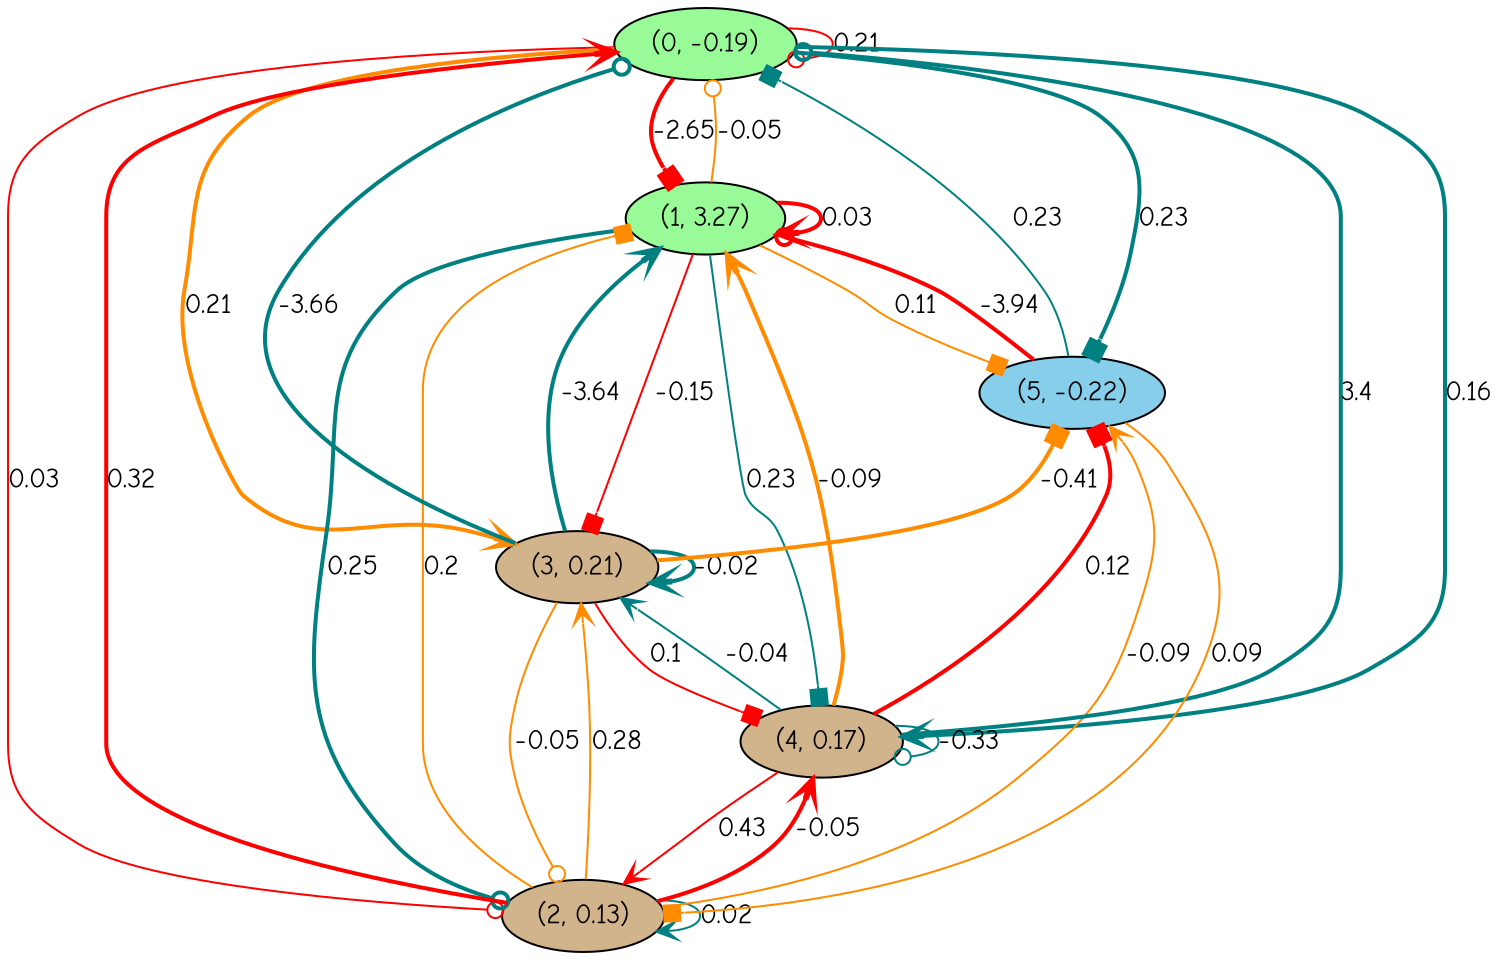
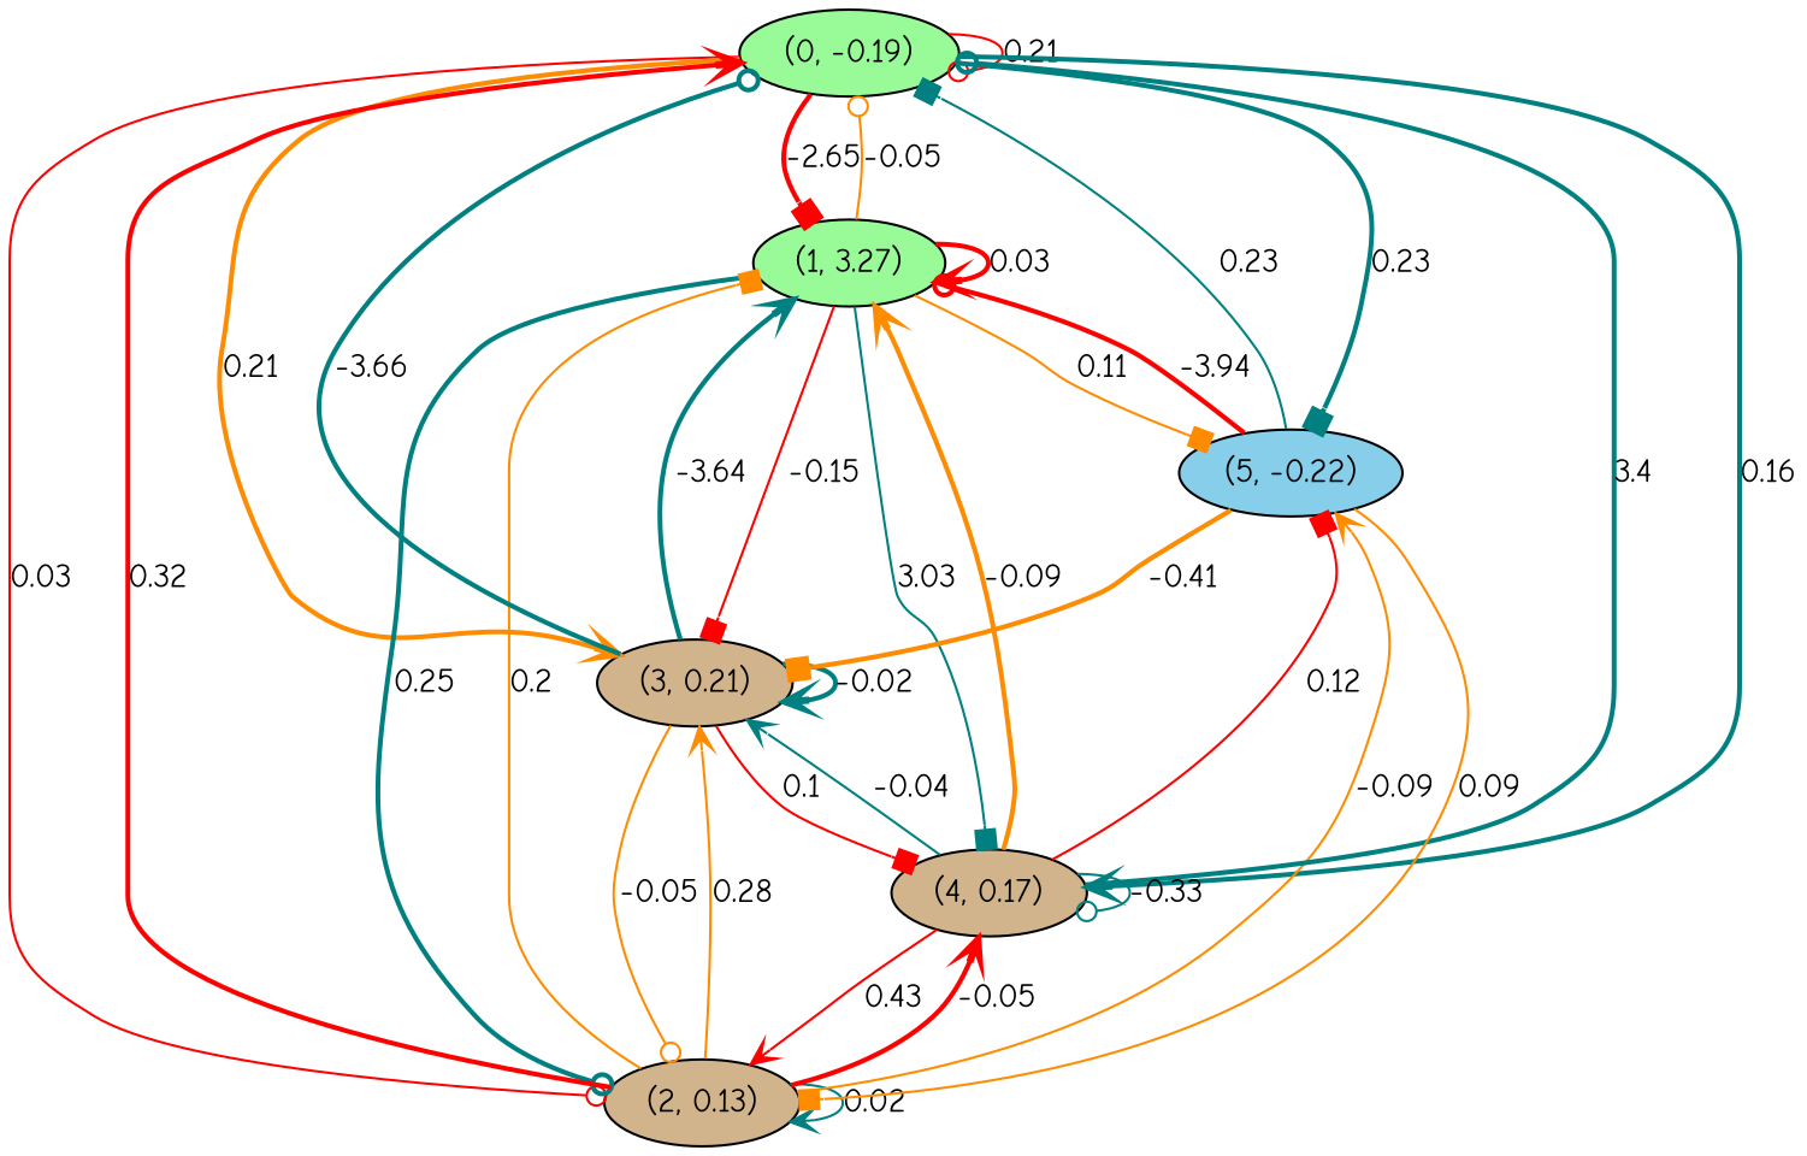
  digraph {
    fontname="Comic Neue"
    node [fillcolor=tan fontname="Comic Neue" style=filled]
    edge [arrowhead=vee color=teal fontname="Comic Neue" style=solid]
    n1 [fillcolor=palegreen label="(0, -0.19)"]
    n2 [fillcolor=palegreen label="(1, 3.27)"]
    n3 [label="(2, 0.13)"]
    n4 [label="(3, 0.21)"]
    n5 [label="(4, 0.17)"]
    n6 [fillcolor=skyblue label="(5, -0.22)"]
    n1 -> n1 [arrowhead=odot color=red label=0.21]
    n1 -> n2 [arrowhead=box color=red label=-2.65 style=bold]
    n1 -> n3 [arrowhead=odot color=red label=0.03]
    n1 -> n4 [color=darkorange label=0.21 style=bold]
    n1 -> n5 [label=0.16 style=bold]
    n1 -> n6 [arrowhead=box label=0.23 style=bold]
    n2 -> n1 [arrowhead=odot color=darkorange label=-0.05]
    n2 -> n2 [color=red label=0.03 style=bold]
    n2 -> n3 [arrowhead=odot label=0.25 style=bold]
    n2 -> n4 [arrowhead=box color=red label=-0.15]
-   n2 -> n5 [arrowhead=box label=0.23]
+   n2 -> n5 [arrowhead=box label=3.03]
    n2 -> n6 [arrowhead=box color=darkorange label=0.11]
    n3 -> n1 [color=red label=0.32 style=bold]
    n3 -> n2 [arrowhead=box color=darkorange label=0.2]
    n3 -> n3 [label=0.02]
    n3 -> n4 [color=darkorange label=0.28]
    n3 -> n5 [color=red label=-0.05 style=bold]
    n3 -> n6 [color=darkorange label=-0.09]
    n4 -> n1 [arrowhead=odot label=-3.66 style=bold]
    n4 -> n2 [label=-3.64 style=bold]
    n4 -> n3 [arrowhead=odot color=darkorange label=-0.05]
    n4 -> n4 [label=-0.02 style=bold]
    n4 -> n5 [arrowhead=box color=red label=0.1]
    n5 -> n1 [arrowhead=odot label=3.4 style=bold]
    n5 -> n2 [color=darkorange label=-0.09 style=bold]
    n5 -> n3 [color=red label=0.43]
    n5 -> n4 [label=-0.04]
    n5 -> n5 [arrowhead=odot label=-0.33]
-   n5 -> n6 [arrowhead=box color=red label=0.12 style=bold]
+   n5 -> n6 [arrowhead=box color=red label=0.12]
    n6 -> n1 [arrowhead=box label=0.23]
    n6 -> n2 [arrowhead=odot color=red label=-3.94 style=bold]
    n6 -> n3 [arrowhead=box color=darkorange label=0.09]
-   n4 -> n6 [arrowhead=box color=darkorange label=-0.41 style=bold]
+   n6 -> n4 [arrowhead=box color=darkorange label=-0.41 style=bold]
  }
